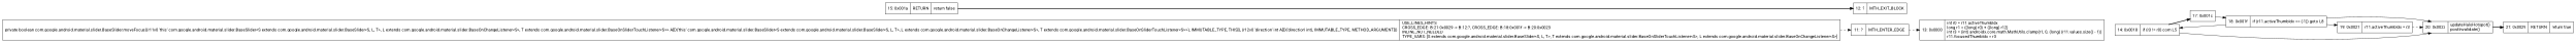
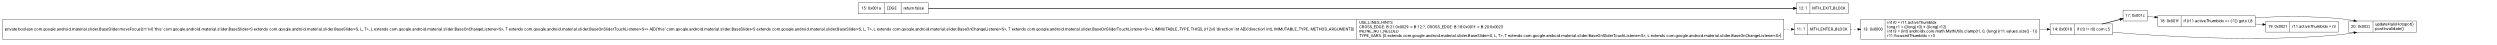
  digraph {
    fontname=Roboto
    rankdir=LR
    node [fontname=Roboto shape=record]
    edge [fontname=Roboto style=solid]
-   n1 [label="{11\:\ ?|MTH_ENTER_EDGE\l}"]
+   n1 [label="{11\:\ ?|MTH_ENTER_BLOCK\l}"]
    n2 [label="{13\:\ 0x0000|int r0 = r11.activeThumbIdx\llong r1 = ((long) r0) + ((long) r12)\lint r3 = (int) androidx.core.math.MathUtils.clamp(r1, 0, (long) (r11.values.size() \- 1))\lr11.focusedThumbIdx = r3\l}"]
    n3 [label="{14\:\ 0x0018|if (r3 != r0) com L5\l}"]
    n4 [label="{17\:\ 0x001c}"]
    n5 [label="{20\:\ 0x0023|updateHaloHotspot()\lpostInvalidate()\l}"]
-   n6 [label="{15\:\ 0x001a|RETURN\l|return false\l}"]
+   n6 [label="{15\:\ 0x001a|EDGE\l|return false\l}"]
    n7 [label="{12\:\ ?|MTH_EXIT_BLOCK\l}"]
    n8 [label="{18\:\ 0x001f|if (r11.activeThumbIdx == (\-1)) goto L8\l}"]
    n9 [label="{19\:\ 0x0021|r11.activeThumbIdx = r3\l}"]
-   n10 [label="{21\:\ 0x0029|RETURN\l|return true\l}"]
    n11 [label="{private boolean com.google.android.material.slider.BaseSlider.moveFocus((r11v0 'this' com.google.android.material.slider.BaseSlider\<S extends com.google.android.material.slider.BaseSlider\<S, L, T\>, L extends com.google.android.material.slider.BaseOnChangeListener\<S\>, T extends com.google.android.material.slider.BaseOnSliderTouchListener\<S\>\> A[D('this' com.google.android.material.slider.BaseSlider\<S extends com.google.android.material.slider.BaseSlider\<S, L, T\>, L extends com.google.android.material.slider.BaseOnChangeListener\<S\>, T extends com.google.android.material.slider.BaseOnSliderTouchListener\<S\>\>), IMMUTABLE_TYPE, THIS]), (r12v0 'direction' int A[D('direction' int), IMMUTABLE_TYPE, METHOD_ARGUMENT]))  | USE_LINES_HINTS\lCROSS_EDGE: B:21:0x0029 \-\> B:12:?, CROSS_EDGE: B:18:0x001f \-\> B:20:0x0023\lINLINE_NOT_NEEDED\lTYPE_VARS: [S extends com.google.android.material.slider.BaseSlider\<S, L, T\>, T extends com.google.android.material.slider.BaseOnSliderTouchListener\<S\>, L extends com.google.android.material.slider.BaseOnChangeListener\<S\>]\l}"]
    n1 -> n2 [style=dashed]
-   n8 -> n3
+   n2 -> n3
    n3 -> n4 [style=bold]
    n3 -> n5
    n4 -> n8
-   n5 -> n10 [style=bold]
    n6 -> n7 [style=bold]
    n8 -> n5
    n8 -> n9
-   n9 -> n5 [style=dashed]
    n11 -> n1 [style=dashed]
  }
